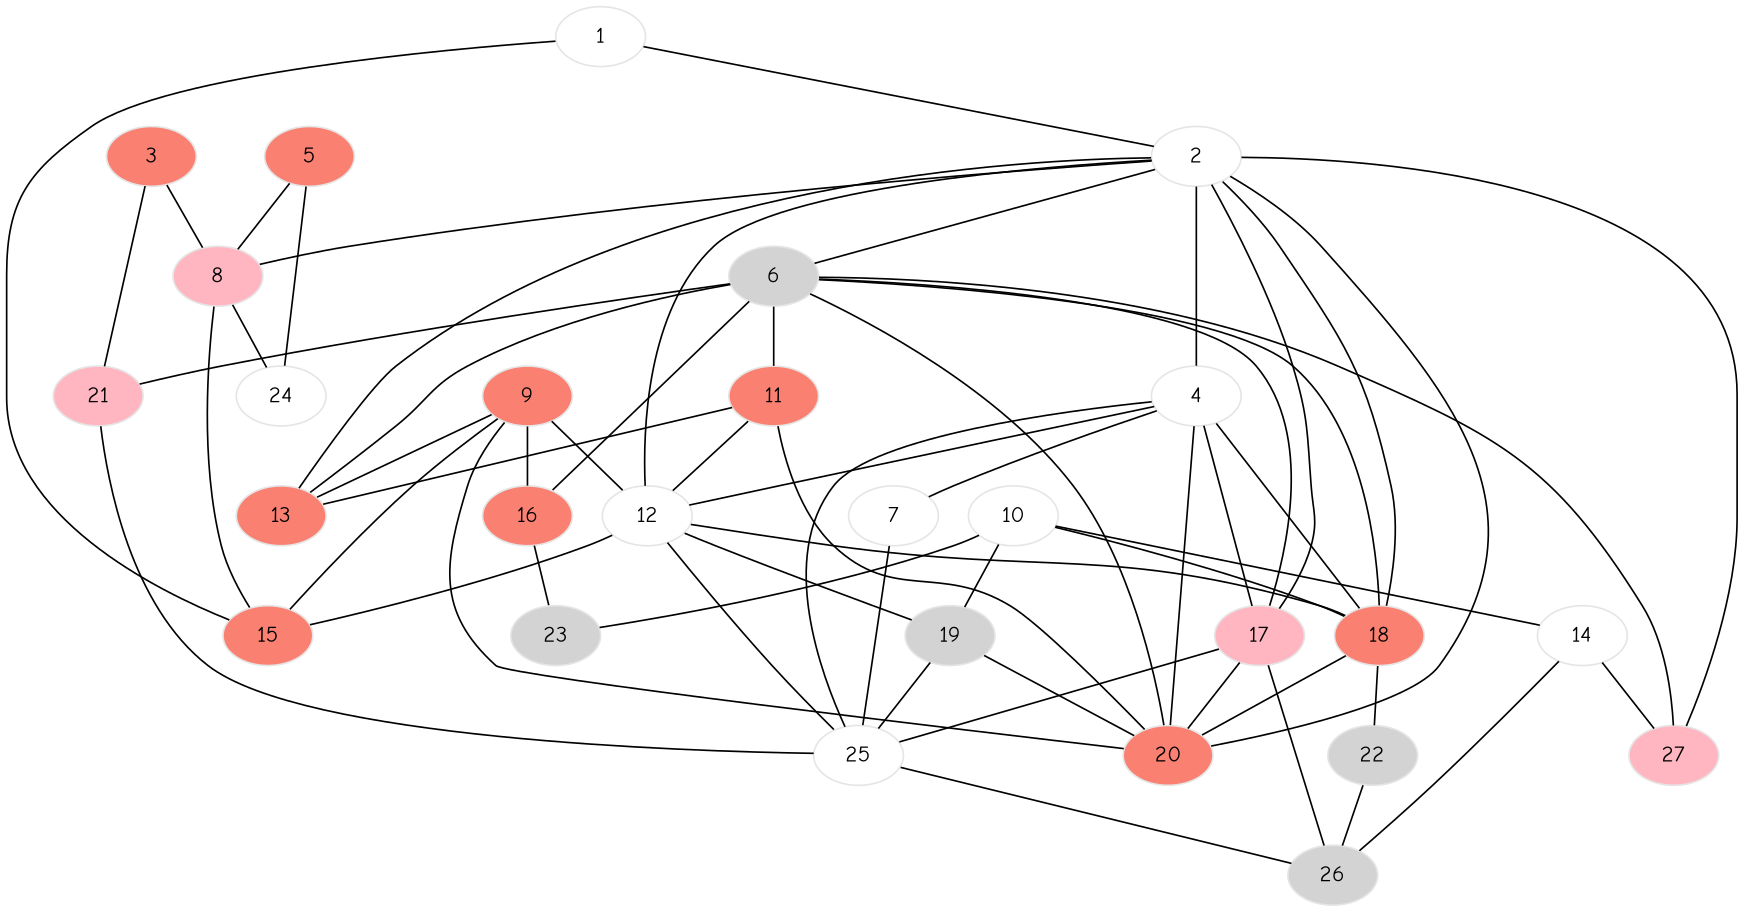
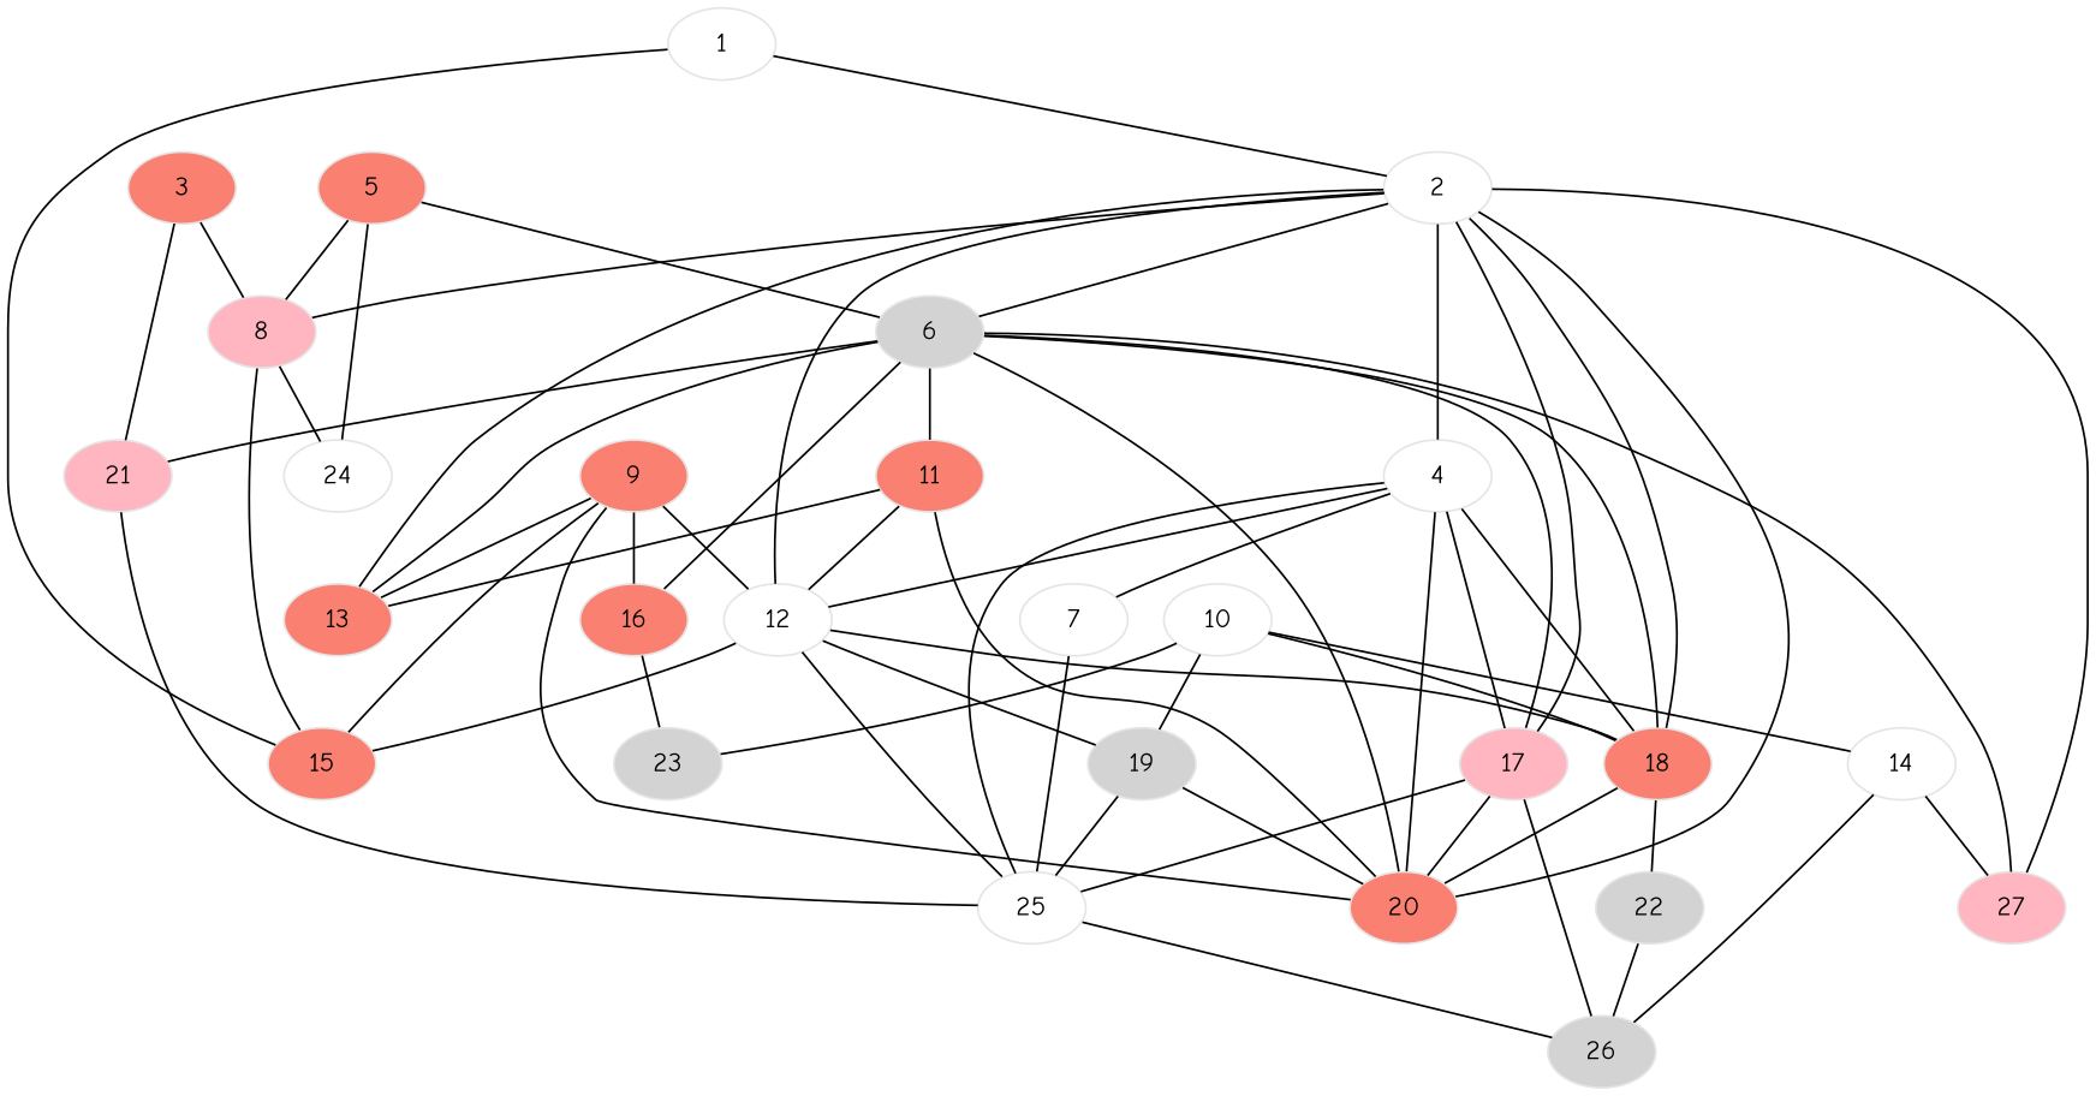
  graph {
    fontname="Comic Neue"
    node [color=gray90 fillcolor=white fontname="Comic Neue" style=filled]
    edge [fontname="Comic Neue" weight=1.0]
    1
    2
    15 [fillcolor=salmon]
    4
    6 [fillcolor=lightgrey]
    8 [fillcolor=lightpink]
    12
    13 [fillcolor=salmon]
    17 [fillcolor=lightpink]
    18 [fillcolor=salmon]
    20 [fillcolor=salmon]
    27 [fillcolor=lightpink]
    7
    25
    21 [fillcolor=lightpink]
    11 [fillcolor=salmon]
    16 [fillcolor=salmon]
    24
    19 [fillcolor=lightgrey]
    26 [fillcolor=lightgrey]
    22 [fillcolor=lightgrey]
    3 [fillcolor=salmon]
    5 [fillcolor=salmon]
    23 [fillcolor=lightgrey]
    9 [fillcolor=salmon]
    10
    14
    1 -- 2
    1 -- 15
    2 -- 4 [weight=3.0]
    2 -- 6
    2 -- 8 [weight=3.0]
    2 -- 12
    2 -- 13
    2 -- 17
    2 -- 18
    2 -- 20 [weight=2.0]
    2 -- 27
    4 -- 12
    4 -- 17
    4 -- 18
    4 -- 20
    4 -- 7
    4 -- 25
    6 -- 13 [weight=4.0]
    6 -- 17
    6 -- 18
    6 -- 20 [weight=2.0]
    6 -- 27
    6 -- 21
    6 -- 11
    6 -- 16
    8 -- 15
    8 -- 24
    12 -- 15
    12 -- 18 [weight=2.0]
    12 -- 25
    12 -- 19
    17 -- 20 [weight=2.0]
    17 -- 25
    17 -- 26
    18 -- 20
    18 -- 22
    7 -- 25
    25 -- 26
    21 -- 25
    11 -- 12 [weight=2.0]
    11 -- 13
    11 -- 20
    16 -- 23
    19 -- 20
    19 -- 25
    22 -- 26
    3 -- 8
    3 -- 21
+   5 -- 6
    5 -- 8
    5 -- 24
    9 -- 15
    9 -- 12
    9 -- 13 [weight=2.0]
    9 -- 20
    9 -- 16
    10 -- 18
    10 -- 19
    10 -- 23
    10 -- 14
    14 -- 27
    14 -- 26
  }
